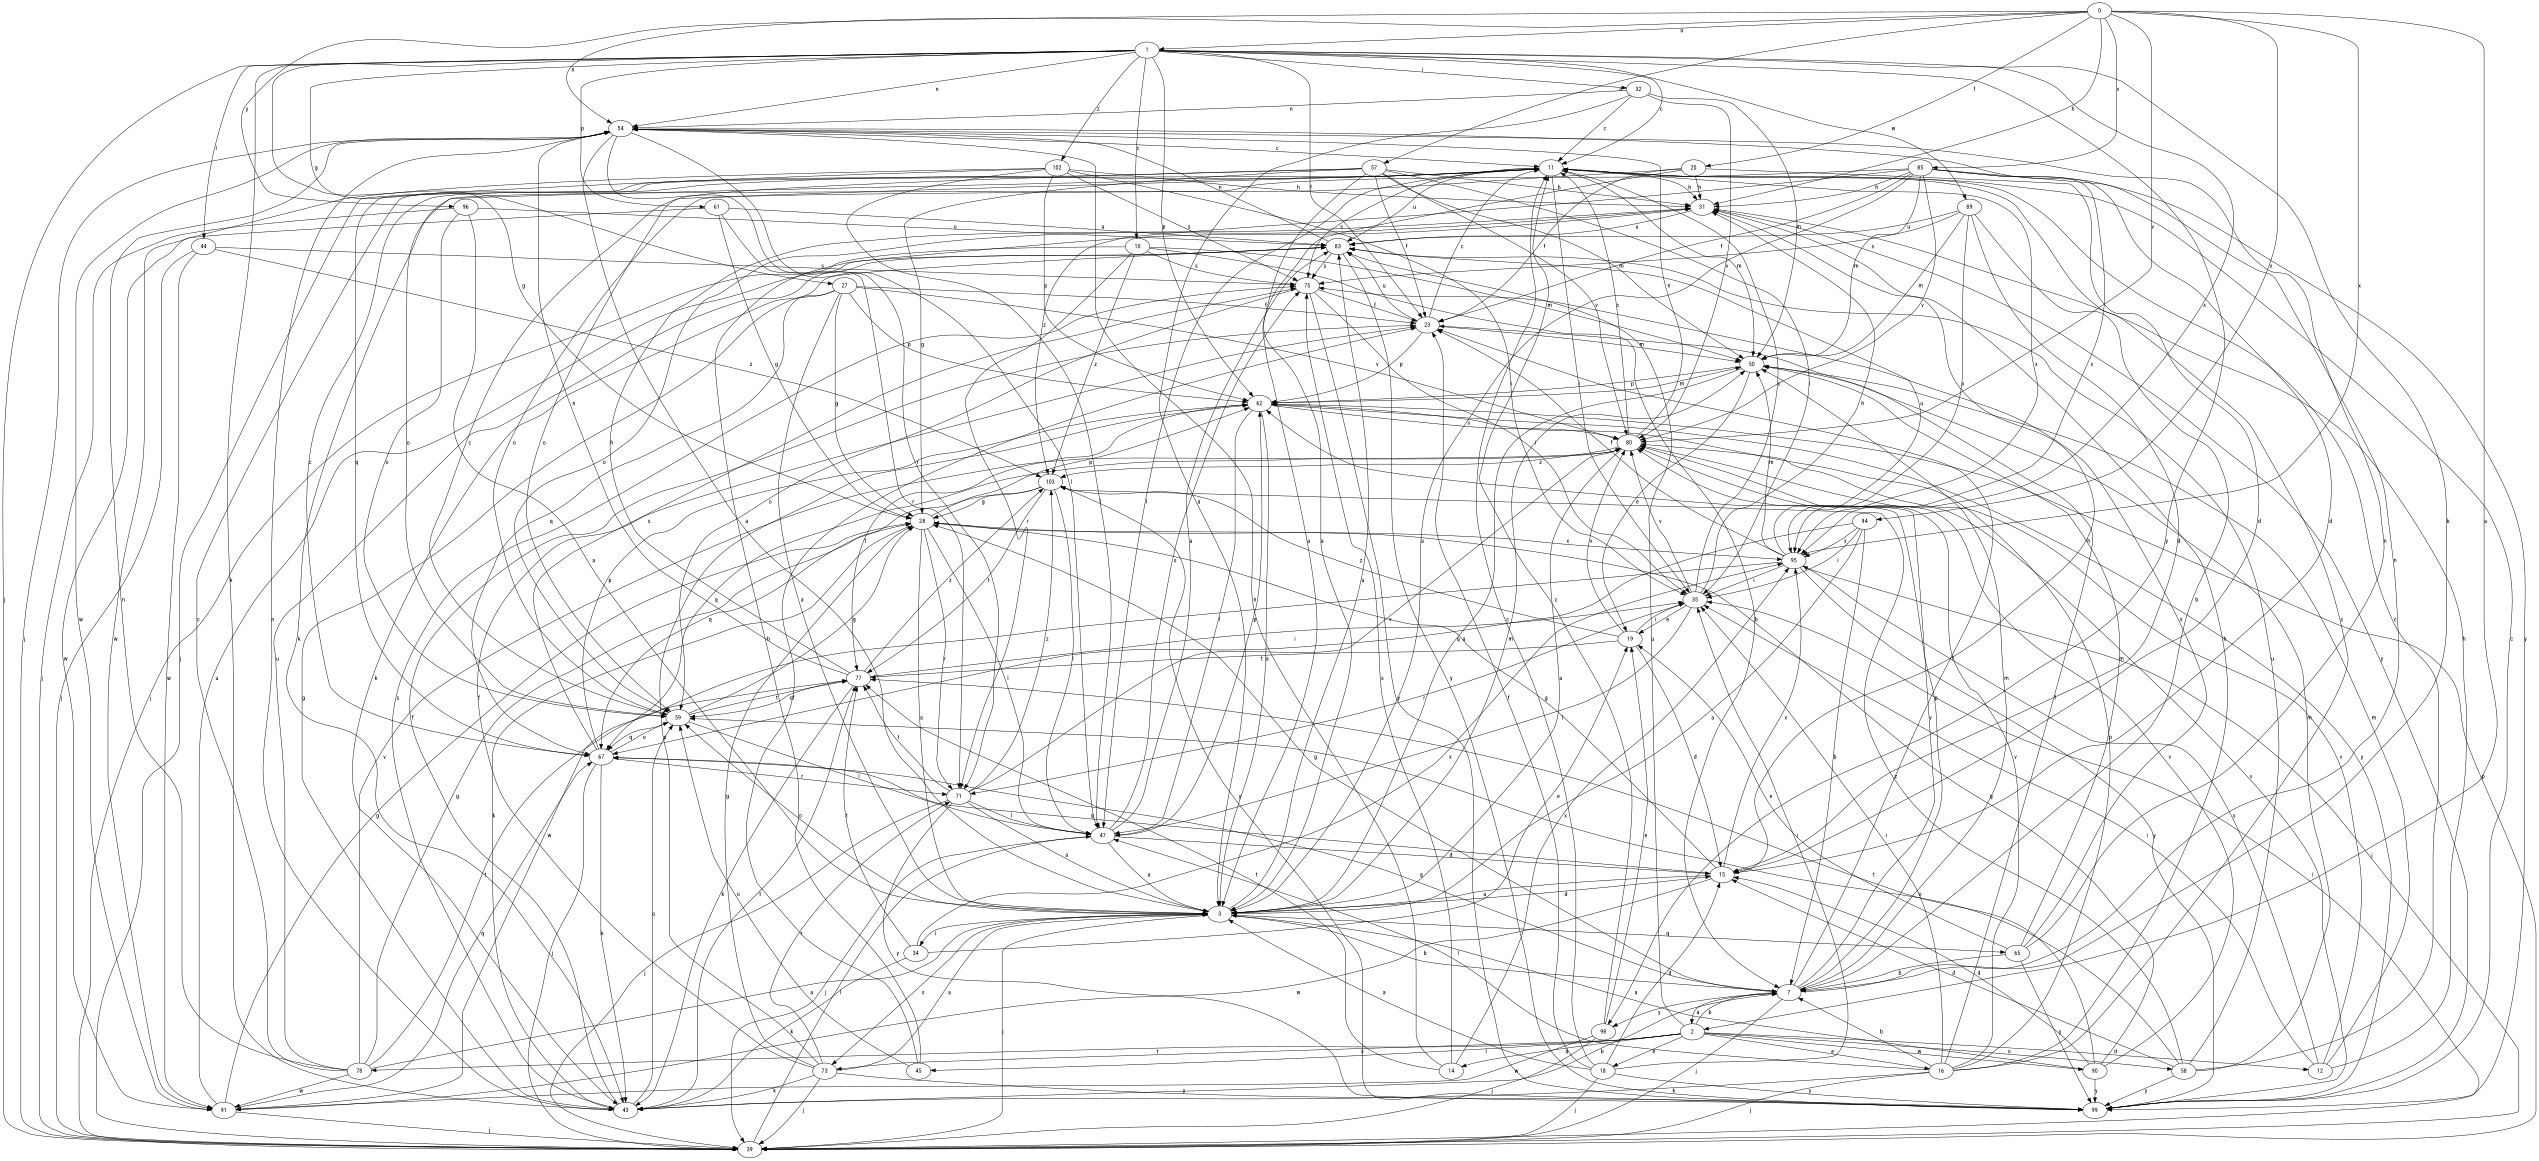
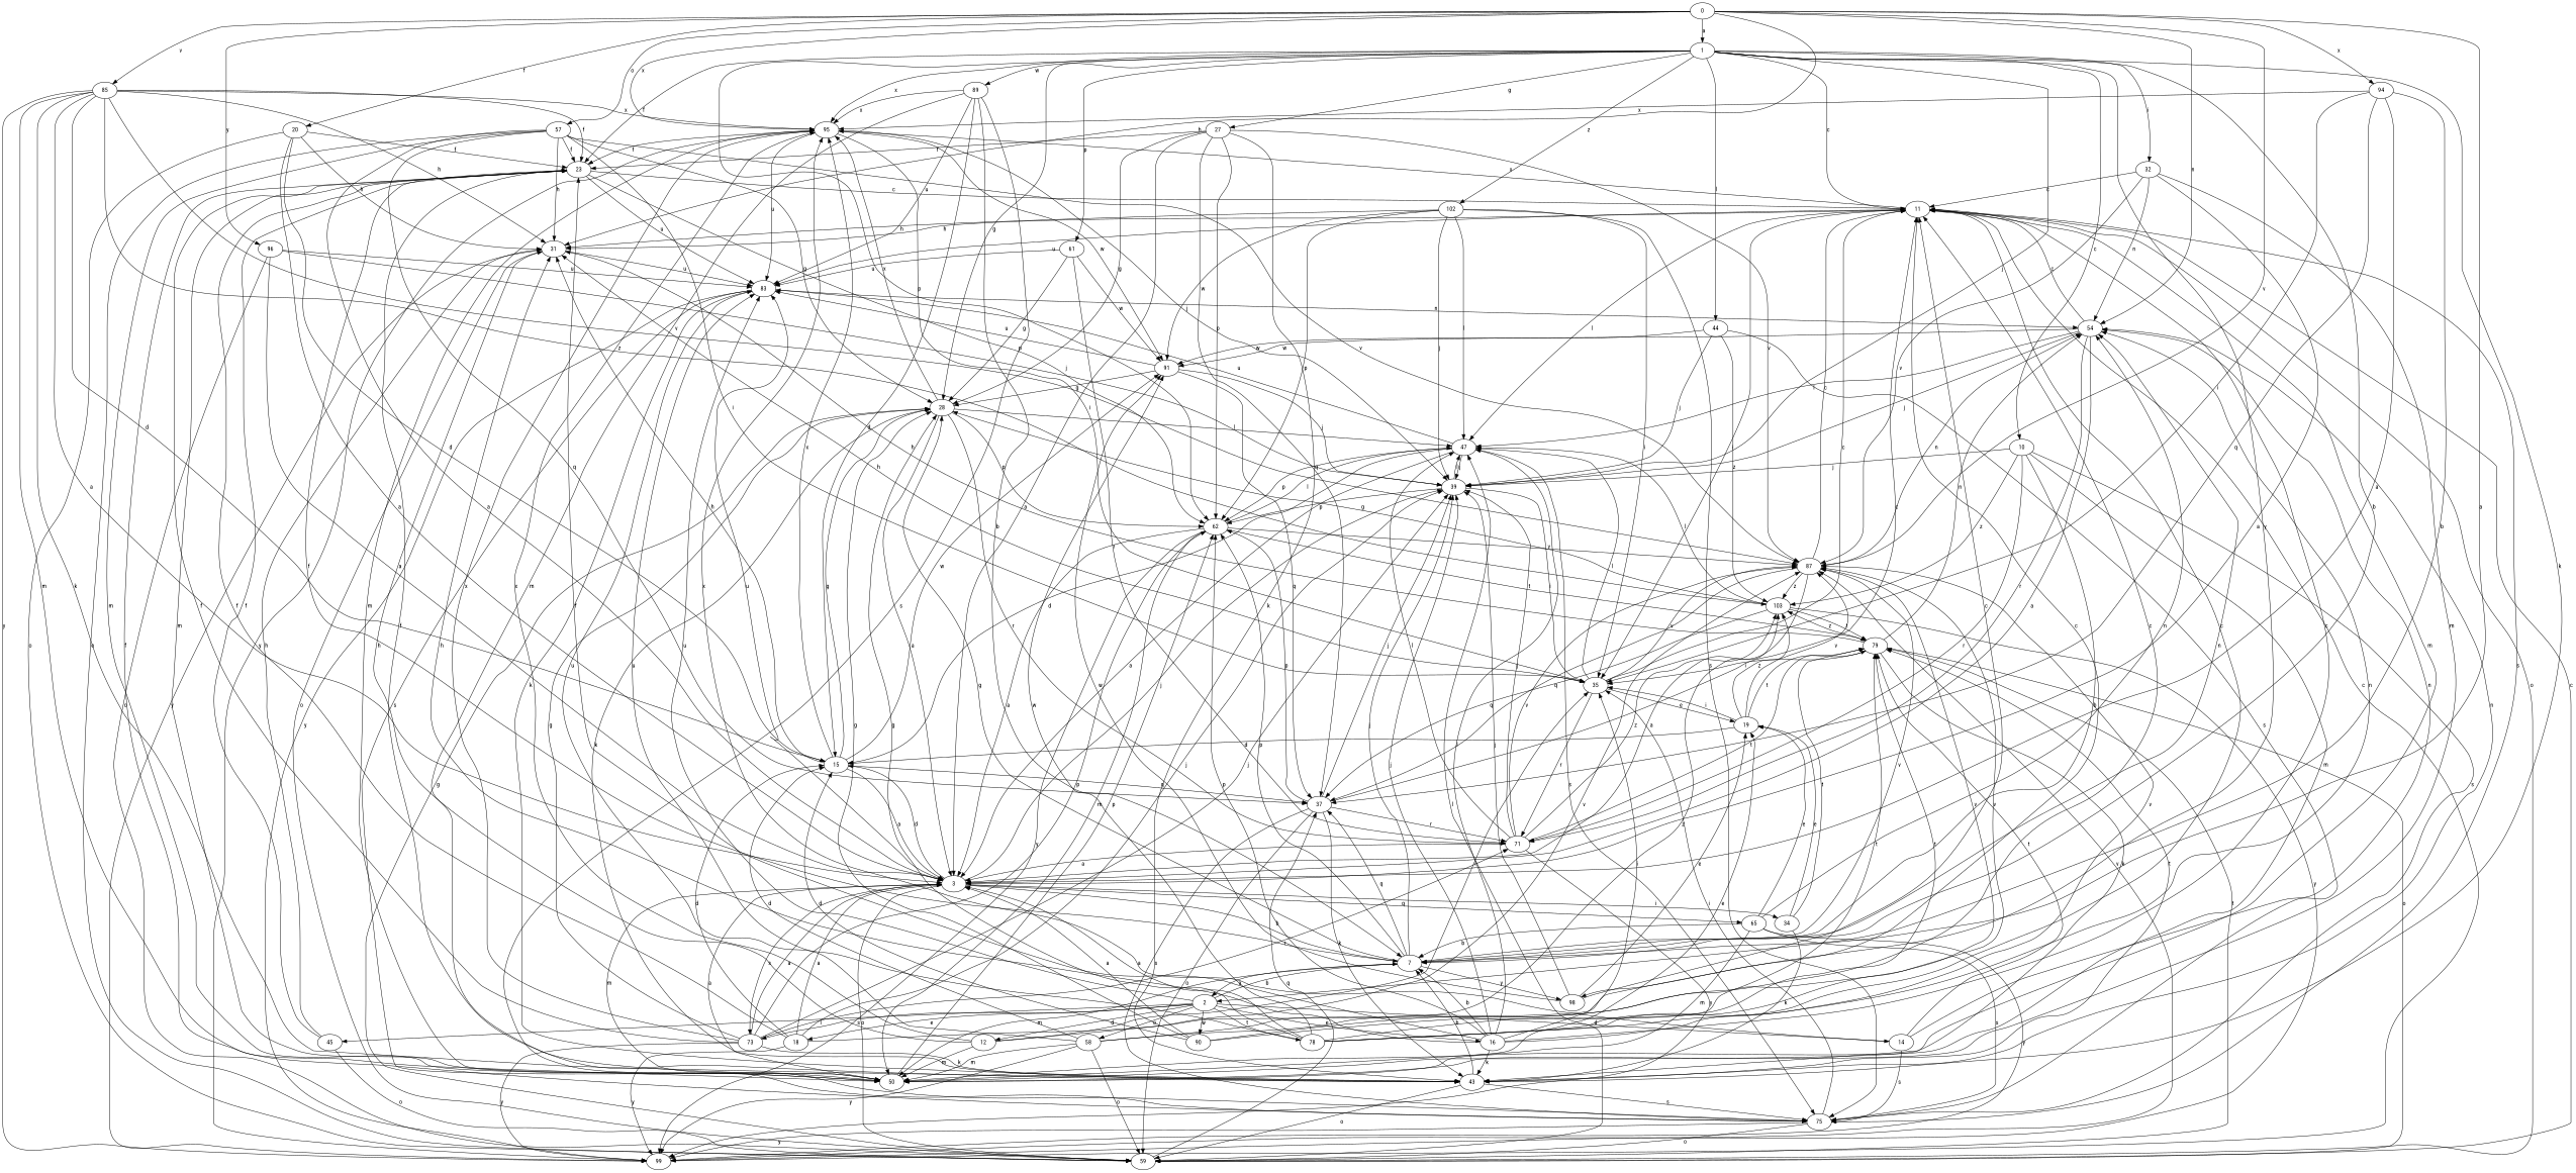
  strict digraph {
    fontname="Roboto Condensed"
    node [fontname="Roboto Condensed"]
    edge [fontname="Roboto Condensed"]
    0
    1
    2
    20
    31
    54
    57
    85
-   87 [label=80]
+   87
    94
    95
    96
    7
    10
    11
    23
    27
    28
    32
    39
    43
    44
    61
    62
    89
    98
    102
    12
    14
    16
    18
    45
    58
    73
    78
    90
    83
    3
    15
    59
    99
    71
    47
    91
    50
-   67
+   67 [label=37]
    35
    103
    75
-   79 [label=77]
+   79
    19
    34
    65
    0 -> 1 [label=a]
    0 -> 2 [label=a]
    0 -> 20 [label=f]
    0 -> 31 [label=h]
    0 -> 54 [label=n]
    0 -> 57 [label=o]
    0 -> 85 [label=v]
    0 -> 87 [label=v]
    0 -> 94 [label=x]
    0 -> 95 [label=x]
    0 -> 96 [label=y]
-   1 -> 54 [label=n]
    1 -> 95 [label=x]
    1 -> 7 [label=b]
    1 -> 10 [label=c]
    1 -> 11 [label=c]
    1 -> 23 [label=f]
    1 -> 27 [label=g]
    1 -> 28 [label=g]
    1 -> 32 [label=i]
    1 -> 39 [label=j]
    1 -> 43 [label=k]
    1 -> 44 [label=l]
    1 -> 61 [label=p]
    1 -> 62 [label=p]
    1 -> 89 [label=w]
    1 -> 98 [label=y]
    1 -> 102 [label=z]
    2 -> 7 [label=b]
    2 -> 12 [label=d]
    2 -> 14 [label=d]
    2 -> 16 [label=e]
    2 -> 18 [label=e]
    2 -> 45 [label=l]
    2 -> 58 [label=o]
    2 -> 73 [label=s]
    2 -> 78 [label=t]
    2 -> 90 [label=w]
    2 -> 83 [label=u]
    20 -> 31 [label=h]
    20 -> 23 [label=f]
    20 -> 3 [label=a]
    20 -> 15 [label=d]
    20 -> 59 [label=o]
    31 -> 83 [label=u]
    31 -> 59 [label=o]
    31 -> 99 [label=y]
    54 -> 11 [label=c]
    54 -> 39 [label=j]
    54 -> 3 [label=a]
    54 -> 71 [label=r]
    54 -> 47 [label=l]
    54 -> 91 [label=w]
    57 -> 31 [label=h]
    57 -> 87 [label=v]
    57 -> 23 [label=f]
    57 -> 28 [label=g]
    57 -> 3 [label=a]
    57 -> 59 [label=o]
    57 -> 50 [label=m]
    57 -> 67 [label=q]
    57 -> 35 [label=i]
    85 -> 31 [label=h]
    85 -> 87 [label=v]
    85 -> 95 [label=x]
    85 -> 23 [label=f]
    85 -> 43 [label=k]
    85 -> 3 [label=a]
    85 -> 15 [label=d]
    85 -> 99 [label=y]
    85 -> 50 [label=m]
    85 -> 103 [label=z]
    87 -> 54 [label=n]
    87 -> 11 [label=c]
    87 -> 3 [label=a]
    87 -> 67 [label=q]
    87 -> 103 [label=z]
    94 -> 95 [label=x]
    94 -> 7 [label=b]
    94 -> 3 [label=a]
    94 -> 67 [label=q]
    94 -> 35 [label=i]
    95 -> 23 [label=f]
    95 -> 39 [label=j]
    95 -> 83 [label=u]
    95 -> 99 [label=y]
    95 -> 91 [label=w]
    95 -> 50 [label=m]
    95 -> 35 [label=i]
    96 -> 39 [label=j]
    96 -> 83 [label=u]
    96 -> 3 [label=a]
    96 -> 59 [label=o]
    7 -> 2 [label=a]
    7 -> 54 [label=n]
    7 -> 87 [label=v]
    7 -> 23 [label=f]
    7 -> 28 [label=g]
    7 -> 39 [label=j]
    7 -> 62 [label=p]
    7 -> 98 [label=y]
    7 -> 50 [label=m]
    7 -> 67 [label=q]
    10 -> 7 [label=b]
    10 -> 39 [label=j]
    10 -> 71 [label=r]
    10 -> 50 [label=m]
    10 -> 103 [label=z]
    10 -> 75 [label=s]
    11 -> 31 [label=h]
    11 -> 95 [label=x]
    11 -> 83 [label=u]
    11 -> 59 [label=o]
    11 -> 47 [label=l]
    11 -> 50 [label=m]
    11 -> 35 [label=i]
    11 -> 75 [label=s]
    23 -> 11 [label=c]
    23 -> 62 [label=p]
    23 -> 83 [label=u]
    23 -> 50 [label=m]
    27 -> 87 [label=v]
    27 -> 23 [label=f]
    27 -> 28 [label=g]
-   27 -> 43 [label=g]
+   27 -> 43 [label=k]
    27 -> 62 [label=p]
    27 -> 3 [label=a]
    27 -> 67 [label=q]
    28 -> 95 [label=x]
    28 -> 43 [label=k]
    28 -> 62 [label=p]
    28 -> 3 [label=a]
    28 -> 71 [label=r]
    28 -> 47 [label=l]
    32 -> 54 [label=n]
    32 -> 87 [label=v]
    32 -> 11 [label=c]
    32 -> 3 [label=a]
    32 -> 50 [label=m]
    39 -> 62 [label=p]
    39 -> 47 [label=l]
    39 -> 35 [label=i]
    43 -> 54 [label=n]
    43 -> 7 [label=b]
    43 -> 23 [label=f]
    43 -> 59 [label=o]
    43 -> 75 [label=s]
    43 -> 79 [label=t]
    44 -> 39 [label=j]
    44 -> 91 [label=w]
    44 -> 103 [label=z]
    44 -> 75 [label=s]
    61 -> 28 [label=g]
    61 -> 83 [label=u]
    61 -> 71 [label=r]
    61 -> 91 [label=w]
    62 -> 87 [label=v]
    62 -> 3 [label=a]
    62 -> 99 [label=y]
    62 -> 47 [label=l]
    62 -> 50 [label=m]
    62 -> 79 [label=t]
    89 -> 95 [label=x]
    89 -> 7 [label=b]
    89 -> 83 [label=u]
    89 -> 15 [label=d]
    89 -> 50 [label=m]
    89 -> 75 [label=s]
    98 -> 11 [label=c]
    98 -> 39 [label=j]
    98 -> 91 [label=w]
    98 -> 19 [label=e]
    102 -> 31 [label=h]
    102 -> 39 [label=j]
    102 -> 62 [label=p]
    102 -> 47 [label=l]
    102 -> 91 [label=w]
    102 -> 35 [label=i]
    102 -> 75 [label=s]
    12 -> 31 [label=h]
    12 -> 87 [label=v]
    12 -> 95 [label=x]
    12 -> 50 [label=m]
    12 -> 35 [label=i]
    14 -> 54 [label=n]
    14 -> 95 [label=x]
    14 -> 75 [label=s]
    14 -> 79 [label=t]
    16 -> 31 [label=h]
    16 -> 87 [label=v]
    16 -> 7 [label=b]
    16 -> 11 [label=c]
    16 -> 23 [label=f]
    16 -> 39 [label=j]
    16 -> 43 [label=k]
    16 -> 62 [label=p]
    16 -> 47 [label=l]
    16 -> 35 [label=i]
    18 -> 11 [label=c]
    18 -> 23 [label=f]
    18 -> 39 [label=j]
    18 -> 3 [label=a]
    18 -> 15 [label=d]
    18 -> 99 [label=y]
-   18 -> 35 [label=i]
    45 -> 31 [label=h]
    45 -> 23 [label=f]
    45 -> 59 [label=o]
    58 -> 11 [label=c]
    58 -> 83 [label=u]
    58 -> 15 [label=d]
    58 -> 59 [label=o]
    58 -> 99 [label=y]
    58 -> 50 [label=m]
    58 -> 103 [label=z]
    73 -> 23 [label=f]
    73 -> 28 [label=g]
    73 -> 39 [label=j]
    73 -> 43 [label=k]
    73 -> 62 [label=p]
    73 -> 3 [label=a]
    73 -> 99 [label=y]
    73 -> 71 [label=r]
    78 -> 54 [label=n]
    78 -> 87 [label=v]
    78 -> 11 [label=c]
    78 -> 28 [label=g]
    78 -> 83 [label=u]
    78 -> 3 [label=a]
    78 -> 91 [label=w]
    78 -> 79 [label=t]
    90 -> 87 [label=v]
    90 -> 28 [label=g]
    90 -> 3 [label=a]
    90 -> 15 [label=d]
-   90 -> 99 [label=y]
    90 -> 79 [label=t]
    83 -> 54 [label=n]
    83 -> 43 [label=k]
    83 -> 99 [label=y]
    83 -> 75 [label=s]
    3 -> 7 [label=b]
    3 -> 39 [label=j]
    3 -> 73 [label=s]
    3 -> 83 [label=u]
    3 -> 15 [label=d]
    3 -> 59 [label=o]
    3 -> 50 [label=m]
    3 -> 34 [label=i]
    3 -> 65 [label=q]
    15 -> 31 [label=h]
    15 -> 95 [label=x]
    15 -> 28 [label=g]
    15 -> 3 [label=a]
    15 -> 91 [label=w]
    15 -> 67 [label=q]
    59 -> 11 [label=c]
    59 -> 28 [label=g]
    59 -> 47 [label=l]
    59 -> 67 [label=q]
    59 -> 79 [label=t]
    99 -> 87 [label=v]
    99 -> 11 [label=c]
    71 -> 87 [label=v]
    71 -> 39 [label=j]
    71 -> 3 [label=a]
    71 -> 99 [label=y]
    71 -> 47 [label=l]
    71 -> 103 [label=z]
    71 -> 79 [label=t]
    47 -> 39 [label=j]
    47 -> 62 [label=p]
    47 -> 83 [label=u]
    47 -> 3 [label=a]
    47 -> 15 [label=d]
    47 -> 75 [label=s]
    91 -> 28 [label=g]
    91 -> 39 [label=j]
    91 -> 83 [label=u]
    91 -> 67 [label=q]
    50 -> 62 [label=p]
    50 -> 3 [label=a]
    50 -> 19 [label=e]
    67 -> 11 [label=c]
    67 -> 39 [label=j]
    67 -> 43 [label=k]
    67 -> 62 [label=p]
    67 -> 59 [label=o]
    67 -> 71 [label=r]
    67 -> 75 [label=s]
    35 -> 31 [label=h]
    35 -> 87 [label=v]
    35 -> 11 [label=c]
    35 -> 71 [label=r]
    35 -> 47 [label=l]
    35 -> 19 [label=e]
    103 -> 28 [label=g]
    103 -> 99 [label=y]
    103 -> 47 [label=l]
    103 -> 67 [label=q]
    103 -> 79 [label=t]
    75 -> 23 [label=f]
    75 -> 59 [label=o]
    75 -> 99 [label=y]
    75 -> 35 [label=i]
    79 -> 31 [label=h]
    79 -> 54 [label=n]
    79 -> 43 [label=k]
    79 -> 59 [label=o]
    79 -> 35 [label=i]
    79 -> 103 [label=z]
    19 -> 87 [label=v]
    19 -> 15 [label=d]
    19 -> 35 [label=i]
    19 -> 103 [label=z]
    19 -> 79 [label=t]
-   34 -> 95 [label=x]
+   73 -> 95 [label=x]
    34 -> 43 [label=k]
    34 -> 79 [label=t]
    34 -> 19 [label=e]
    65 -> 54 [label=n]
    65 -> 7 [label=b]
    65 -> 99 [label=y]
    65 -> 50 [label=m]
    65 -> 75 [label=s]
    65 -> 19 [label=e]
  }
